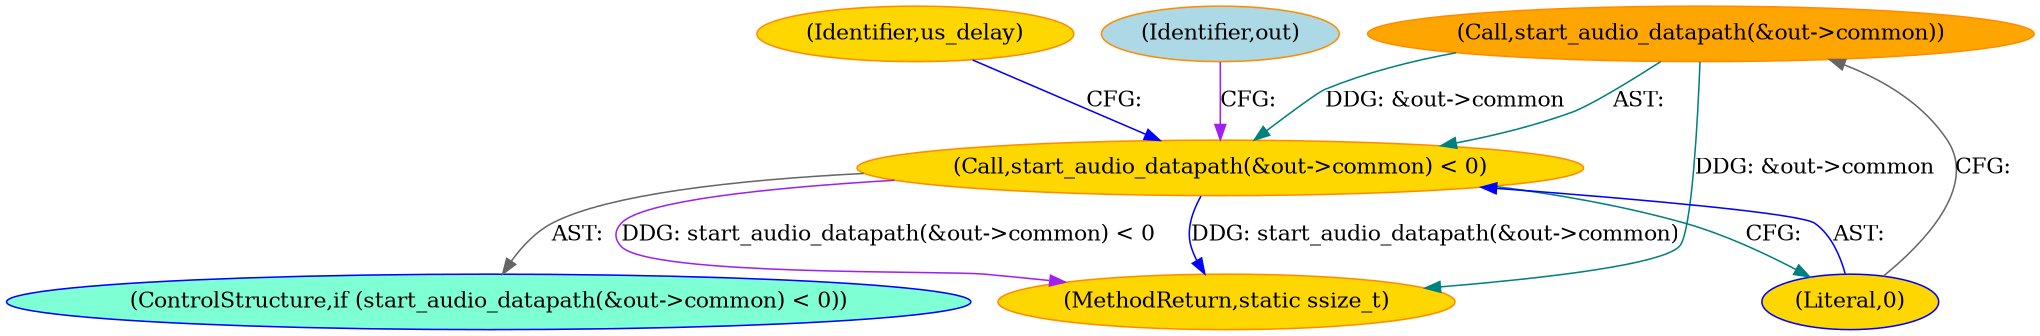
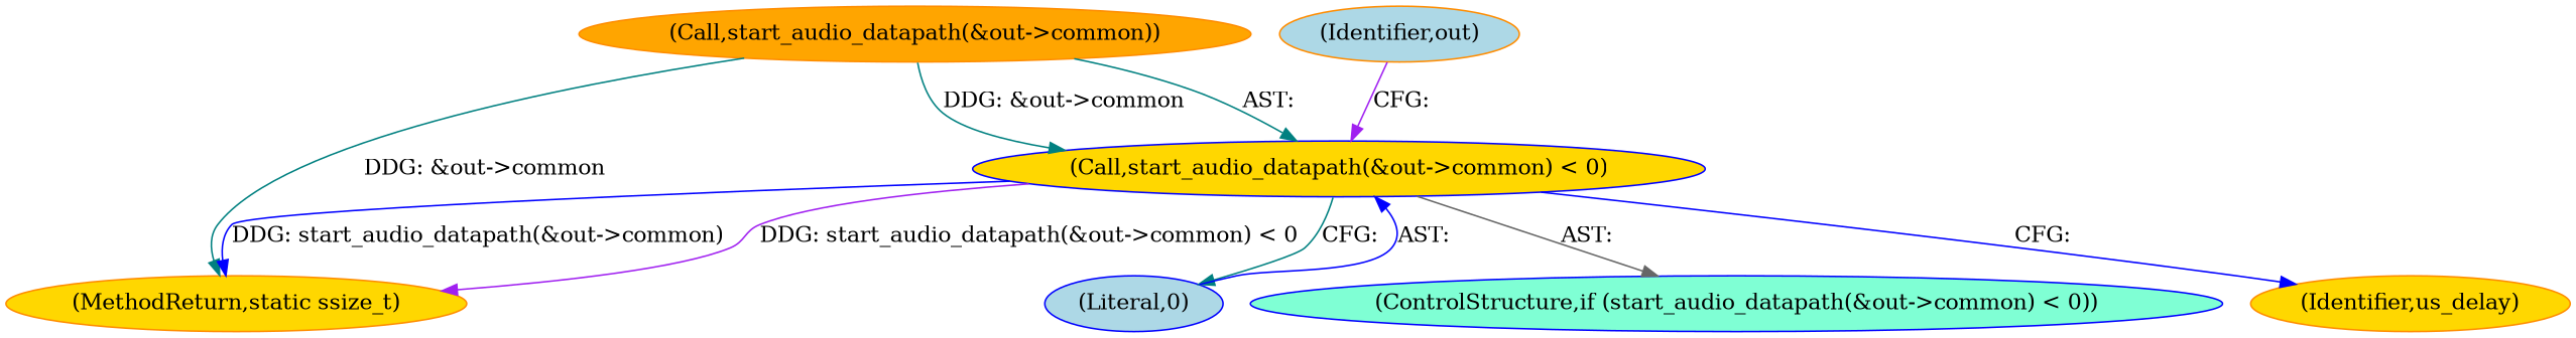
  digraph {
    node [color=darkorange fillcolor=gold style=filled]
    edge [color=teal]
    n1 [fillcolor=orange label="(Call,start_audio_datapath(&out->common))"]
-   n2 [label="(Call,start_audio_datapath(&out->common) < 0)"]
+   n2 [color=blue label="(Call,start_audio_datapath(&out->common) < 0)"]
    n3 [label="(MethodReturn,static ssize_t)"]
-   n4 [color=blue label="(Literal,0)"]
+   n4 [color=blue fillcolor=lightblue label="(Literal,0)"]
    n5 [color=blue fillcolor=aquamarine label="(ControlStructure,if (start_audio_datapath(&out->common) < 0))"]
    n6 [label="(Identifier,us_delay)"]
    n7 [fillcolor=lightblue label="(Identifier,out)"]
    n1 -> n2 [label="AST: "]
    n1 -> n2 [label="DDG: &out->common"]
    n1 -> n3 [label="DDG: &out->common"]
    n2 -> n3 [color=purple label="DDG: start_audio_datapath(&out->common) < 0"]
    n2 -> n3 [color=blue label="DDG: start_audio_datapath(&out->common)"]
    n2 -> n4 [label="CFG: "]
    n2 -> n5 [color=gray40 label="AST: "]
-   n4 -> n1 [color=gray40 label="CFG: "]
    n4 -> n2 [color=blue label="AST: "]
-   n6 -> n2 [color=blue label="CFG: "]
+   n2 -> n6 [color=blue label="CFG: "]
    n7 -> n2 [color=purple label="CFG: "]
  }
